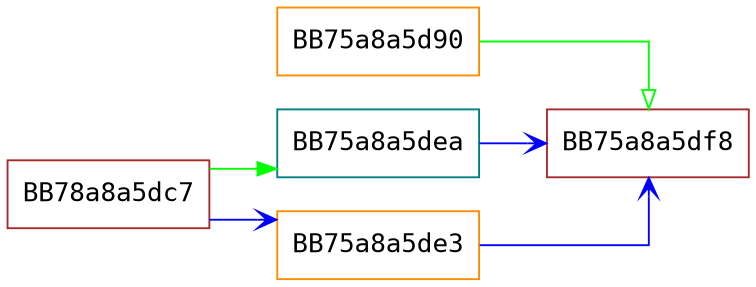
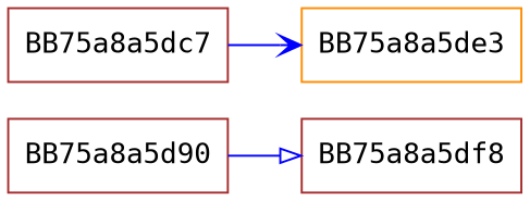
  digraph {
    fontname="DejaVu Sans Mono"
    rankdir=LR
    splines=ortho
    node [color=brown fontname="DejaVu Sans Mono" shape=box]
    edge [arrowhead=vee color=blue fontname="DejaVu Sans Mono"]
    BB75a8a5df8
-   BB75a8a5d90 [color=darkorange]
-   BB75a8a5dc7 [label=BB78a8a5dc7]
-   BB75a8a5dea [color=teal]
+   BB75a8a5d90
+   BB75a8a5dc7
    BB75a8a5de3 [color=darkorange]
-   BB75a8a5d90 -> BB75a8a5df8 [arrowhead=onormal color=green]
-   BB75a8a5dc7 -> BB75a8a5dea [arrowhead=normal color=green]
+   BB75a8a5d90 -> BB75a8a5df8 [arrowhead=onormal]
    BB75a8a5dc7 -> BB75a8a5de3
-   BB75a8a5dea -> BB75a8a5df8
-   BB75a8a5de3 -> BB75a8a5df8
  }
